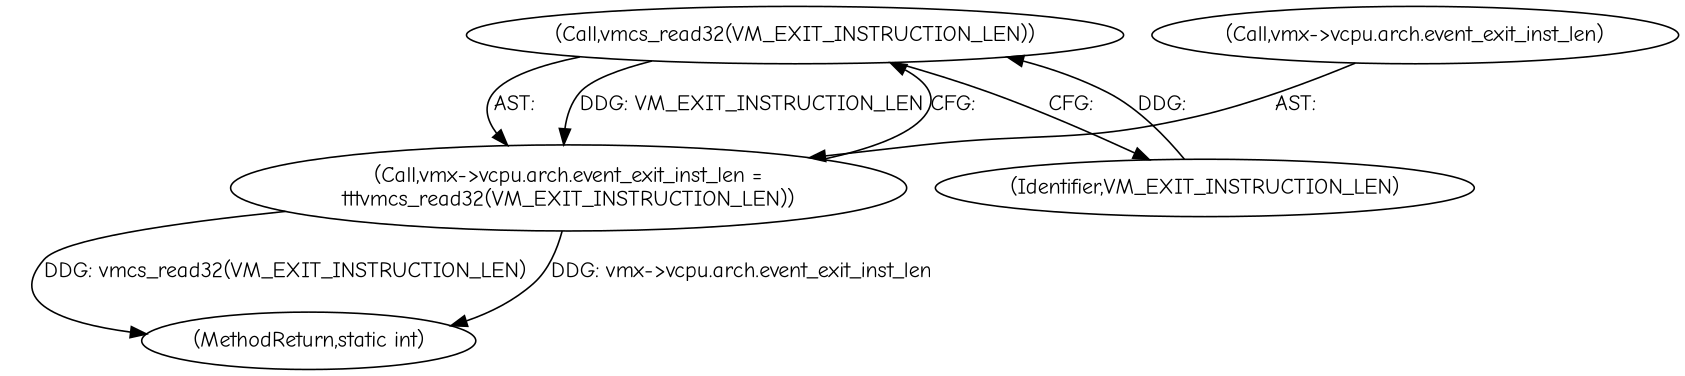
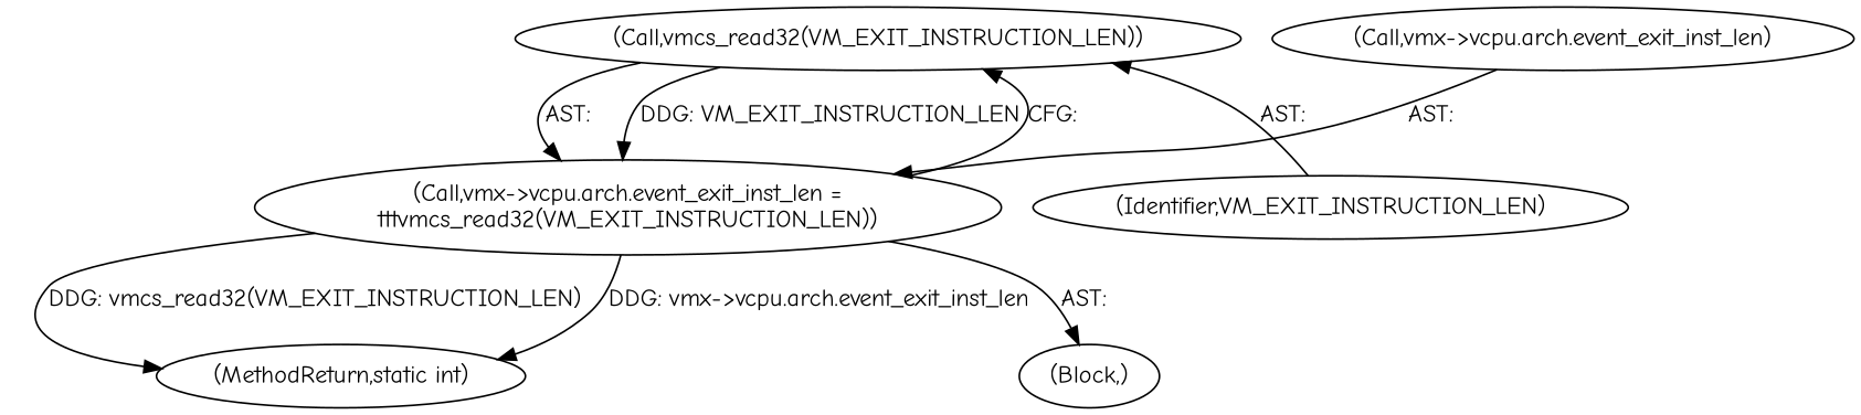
  digraph {
    fontname="Comic Neue"
    node [fontname="Comic Neue"]
    edge [fontname="Comic Neue"]
    n1 [label="(Call,vmcs_read32(VM_EXIT_INSTRUCTION_LEN))"]
    n2 [label="(Call,vmx->vcpu.arch.event_exit_inst_len =\n\t\t\tvmcs_read32(VM_EXIT_INSTRUCTION_LEN))"]
    n3 [label="(Identifier,VM_EXIT_INSTRUCTION_LEN)"]
    n4 [label="(MethodReturn,static int)"]
+   n5 [label="(Block,)"]
    n6 [label="(Call,vmx->vcpu.arch.event_exit_inst_len)"]
    n1 -> n2 [label="AST: "]
    n1 -> n2 [label="DDG: VM_EXIT_INSTRUCTION_LEN"]
-   n1 -> n3 [label="CFG: "]
    n2 -> n1 [label="CFG: "]
    n2 -> n4 [label="DDG: vmx->vcpu.arch.event_exit_inst_len"]
    n2 -> n4 [label="DDG: vmcs_read32(VM_EXIT_INSTRUCTION_LEN)"]
-   n3 -> n1 [label="DDG: "]
+   n2 -> n5 [label="AST: "]
+   n3 -> n1 [label="AST: "]
    n6 -> n2 [label="AST: "]
  }
